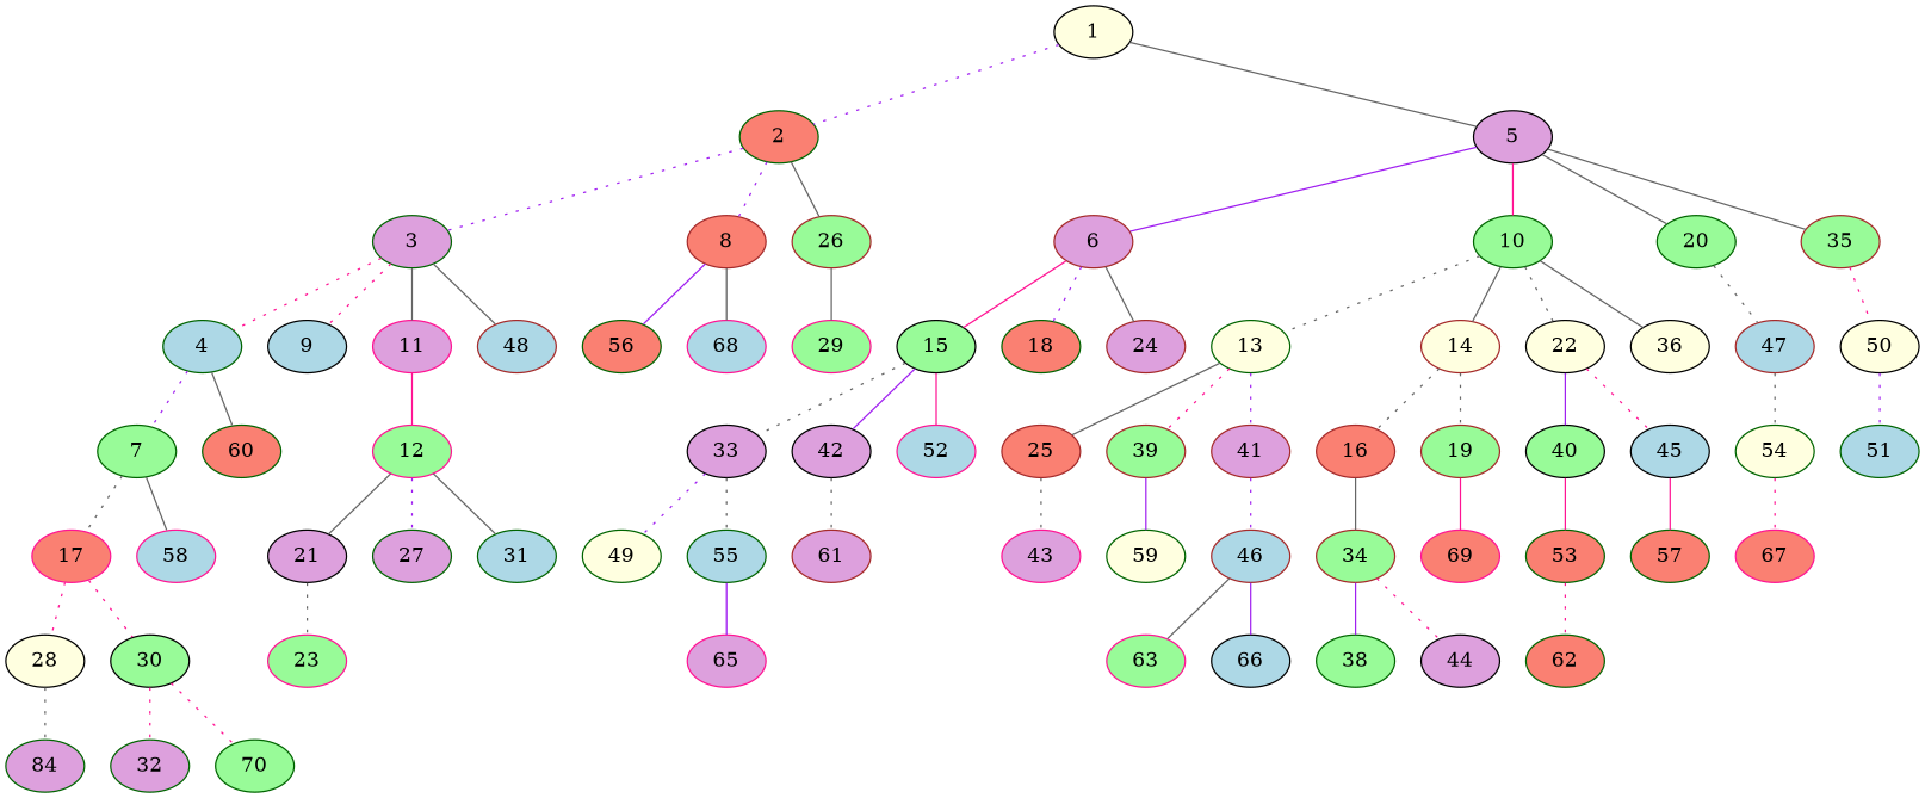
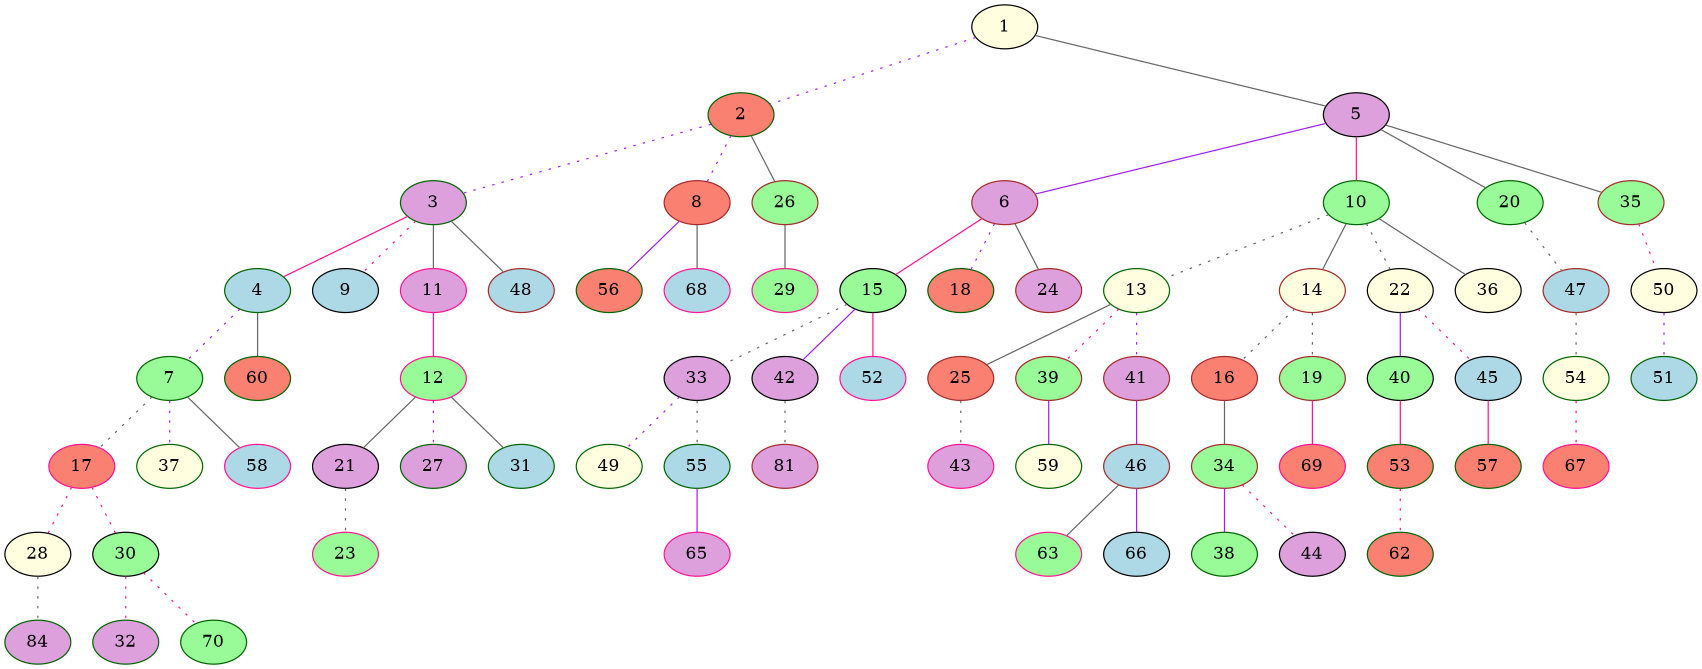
  graph {
    node [color=darkgreen fillcolor=palegreen style=filled]
    edge [color=gray40 style=dotted]
    1 [color=black fillcolor=lightyellow]
    2 [fillcolor=salmon]
    5 [color=black fillcolor=plum]
    3 [fillcolor=plum]
    8 [color=brown fillcolor=salmon]
    26 [color=brown]
    6 [color=brown fillcolor=plum]
    10
    20
    35 [color=brown]
    4 [fillcolor=lightblue]
    9 [color=black fillcolor=lightblue]
    11 [color=deeppink fillcolor=plum]
    48 [color=brown fillcolor=lightblue]
    56 [fillcolor=salmon]
    68 [color=deeppink fillcolor=lightblue]
    29 [color=deeppink]
    7
    60 [fillcolor=salmon]
    12 [color=deeppink]
    17 [color=deeppink fillcolor=salmon]
+   37 [fillcolor=lightyellow]
    58 [color=deeppink fillcolor=lightblue]
    15 [color=black]
    18 [fillcolor=salmon]
    24 [color=brown fillcolor=plum]
    13 [fillcolor=lightyellow]
    14 [color=brown fillcolor=lightyellow]
    22 [color=black fillcolor=lightyellow]
    36 [color=black fillcolor=lightyellow]
    47 [color=brown fillcolor=lightblue]
    50 [color=black fillcolor=lightyellow]
    33 [color=black fillcolor=plum]
    42 [color=black fillcolor=plum]
    52 [color=deeppink fillcolor=lightblue]
    28 [color=black fillcolor=lightyellow]
    30 [color=black]
    25 [color=brown fillcolor=salmon]
    39 [color=brown]
    41 [color=brown fillcolor=plum]
    16 [color=brown fillcolor=salmon]
    19 [color=brown]
    40 [color=black]
    45 [color=black fillcolor=lightblue]
    21 [color=black fillcolor=plum]
    27 [fillcolor=plum]
    31 [fillcolor=lightblue]
    23 [color=deeppink]
    43 [color=deeppink fillcolor=plum]
    59 [fillcolor=lightyellow]
    46 [color=brown fillcolor=lightblue]
    34 [color=brown]
    69 [color=deeppink fillcolor=salmon]
    49 [fillcolor=lightyellow]
    55 [fillcolor=lightblue]
-   61 [color=brown fillcolor=plum]
+   61 [color=brown fillcolor=plum label=81]
    38
    44 [color=black fillcolor=plum]
    n59 [fillcolor=plum label=84]
    32 [fillcolor=plum]
    70
    54 [fillcolor=lightyellow]
    53 [fillcolor=salmon]
    57 [fillcolor=salmon]
    65 [color=deeppink fillcolor=plum]
    51 [fillcolor=lightblue]
    62 [fillcolor=salmon]
    63 [color=deeppink]
    66 [color=black fillcolor=lightblue]
    67 [color=deeppink fillcolor=salmon]
    1 -- 2 [color=purple]
    1 -- 5 [style=solid]
    2 -- 3 [color=purple]
    2 -- 8 [color=purple]
    2 -- 26 [style=solid]
    5 -- 6 [color=purple style=solid]
    5 -- 10 [color=deeppink style=solid]
    5 -- 20 [style=solid]
    5 -- 35 [style=solid]
-   3 -- 4 [color=deeppink]
+   3 -- 4 [color=deeppink style=solid]
    3 -- 9 [color=deeppink]
    3 -- 11 [style=solid]
    3 -- 48 [style=solid]
    8 -- 56 [color=purple style=solid]
    8 -- 68 [style=solid]
    26 -- 29 [style=solid]
    6 -- 15 [color=deeppink style=solid]
    6 -- 18 [color=purple]
    6 -- 24 [style=solid]
    10 -- 13
    10 -- 14 [style=solid]
    10 -- 22
    10 -- 36 [style=solid]
    20 -- 47
    35 -- 50 [color=deeppink]
    4 -- 7 [color=purple]
    4 -- 60 [style=solid]
    11 -- 12 [color=deeppink style=solid]
    7 -- 17
+   7 -- 37 [color=purple]
    7 -- 58 [style=solid]
    12 -- 21 [style=solid]
    12 -- 27 [color=purple]
    12 -- 31 [style=solid]
    17 -- 28 [color=deeppink]
    17 -- 30 [color=deeppink]
    15 -- 33
    15 -- 42 [color=purple style=solid]
    15 -- 52 [color=deeppink style=solid]
    13 -- 25 [style=solid]
    13 -- 39 [color=deeppink]
    13 -- 41 [color=purple]
    14 -- 16
    14 -- 19
    22 -- 40 [color=purple style=solid]
    22 -- 45 [color=deeppink]
    47 -- 54
    50 -- 51 [color=purple]
    33 -- 49 [color=purple]
    33 -- 55
    42 -- 61
    28 -- n59
    30 -- 32 [color=deeppink]
    30 -- 70 [color=deeppink]
    25 -- 43
    39 -- 59 [color=purple style=solid]
-   41 -- 46 [color=purple]
+   41 -- 46 [color=purple style=solid]
    16 -- 34 [style=solid]
    19 -- 69 [color=deeppink style=solid]
    40 -- 53 [color=deeppink style=solid]
    45 -- 57 [color=deeppink style=solid]
    21 -- 23
    46 -- 63 [style=solid]
    46 -- 66 [color=purple style=solid]
    34 -- 38 [color=purple style=solid]
    34 -- 44 [color=deeppink]
    55 -- 65 [color=purple style=solid]
    54 -- 67 [color=deeppink]
    53 -- 62 [color=deeppink]
  }
